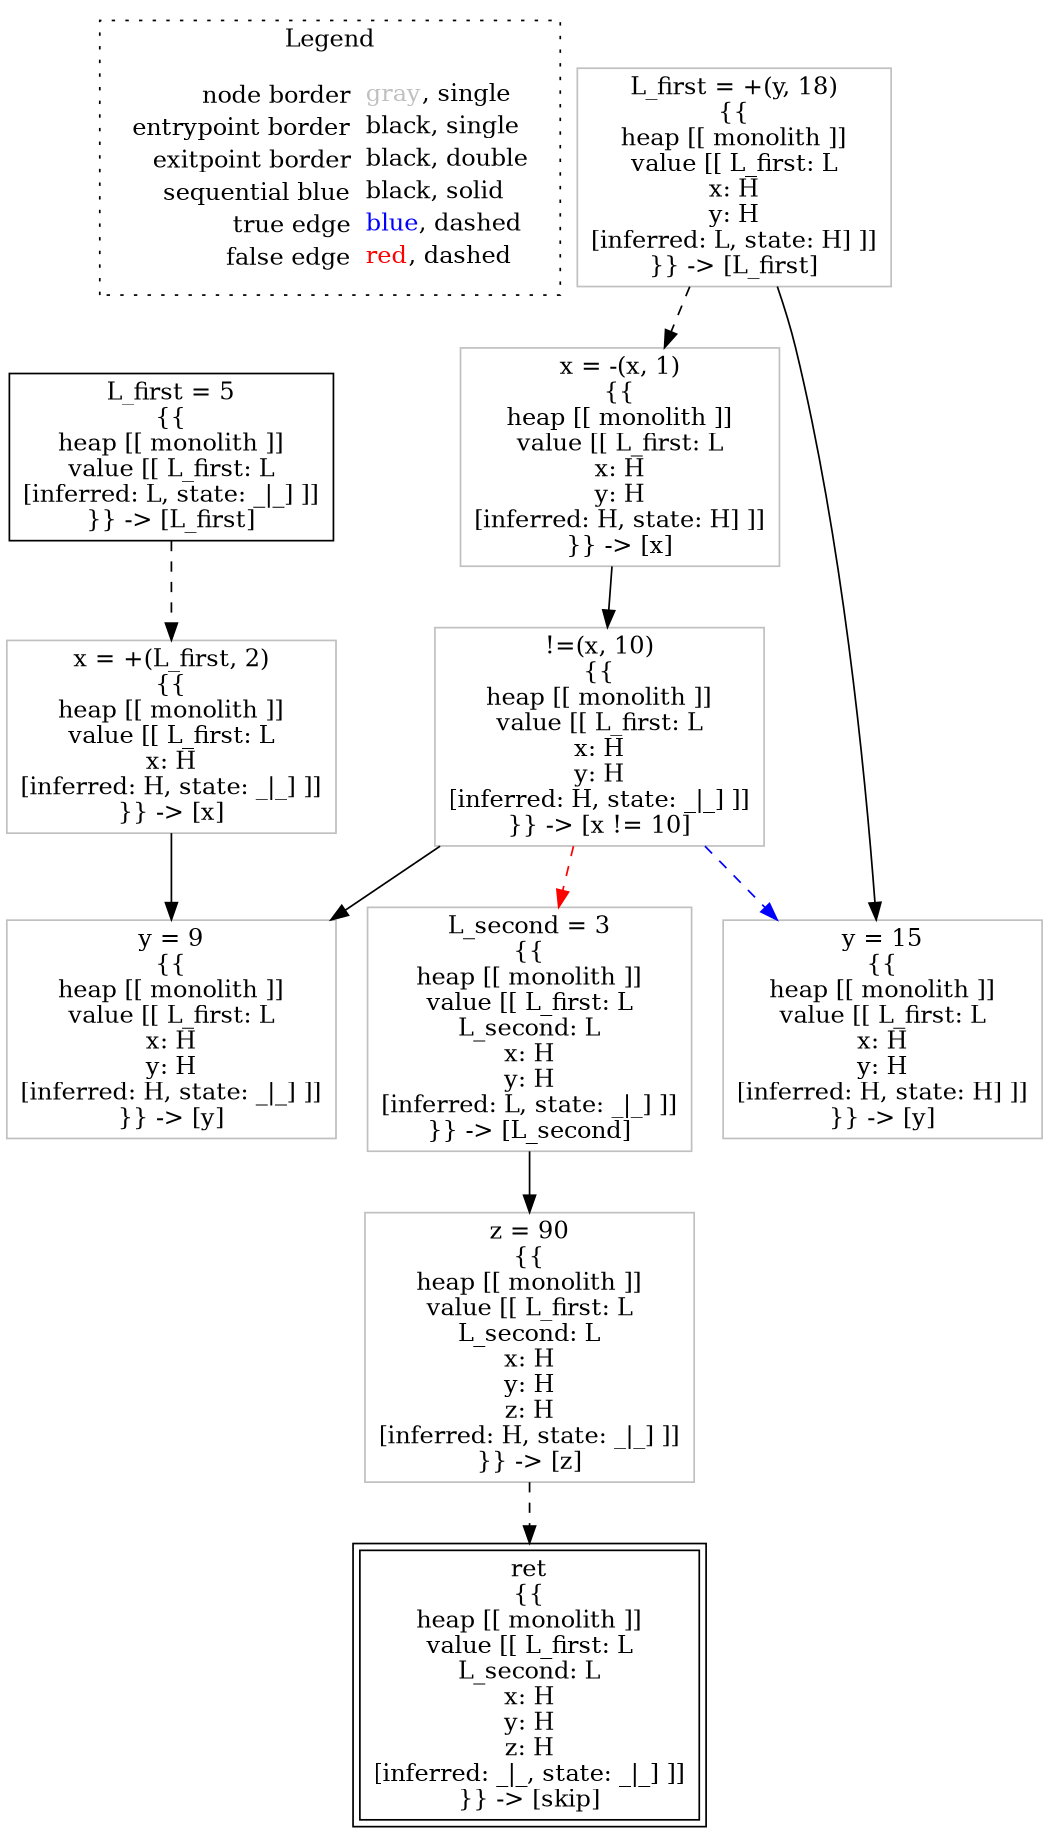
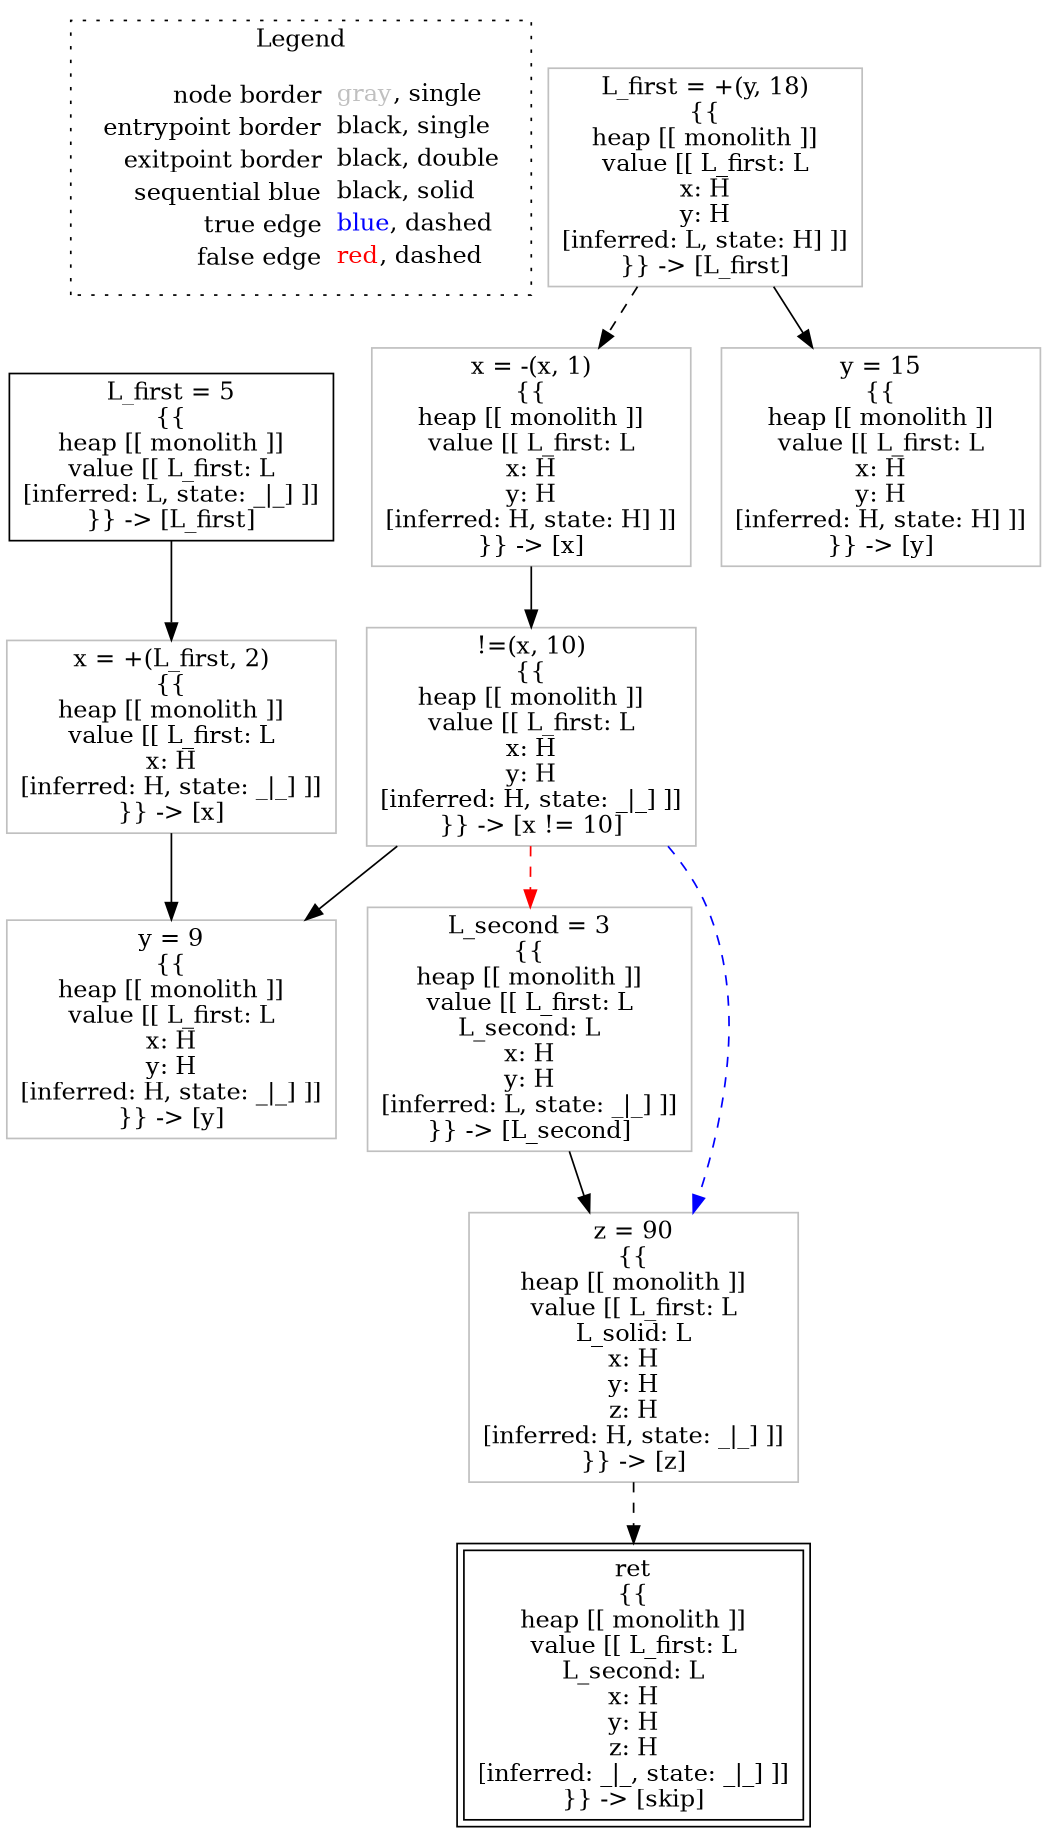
  digraph {
    node [shape=rect color=gray]
    edge [color=black]
    n1 [label=<<table border="0" cellpadding="2" cellspacing="0" cellborder="0"><tr><td align="right">node border&nbsp;</td><td align="left"><font color="gray">gray</font>, single</td></tr><tr><td align="right">entrypoint border&nbsp;</td><td align="left"><font color="black">black</font>, single</td></tr><tr><td align="right">exitpoint border&nbsp;</td><td align="left"><font color="black">black</font>, double</td></tr><tr><td align="right">sequential blue&nbsp;</td><td align="left"><font color="black">black</font>, solid</td></tr><tr><td align="right">true edge&nbsp;</td><td align="left"><font color="blue">blue</font>, dashed</td></tr><tr><td align="right">false edge&nbsp;</td><td align="left"><font color="red">red</font>, dashed</td></tr></table>> shape=plaintext color=""]
    n2 [color=black label=<L_first = 5<BR/>{{<BR/>heap [[ monolith ]]<BR/>value [[ L_first: L<BR/>[inferred: L, state: _|_] ]]<BR/>}} -&gt; [L_first]>]
    n3 [label=<x = +(L_first, 2)<BR/>{{<BR/>heap [[ monolith ]]<BR/>value [[ L_first: L<BR/>x: H<BR/>[inferred: H, state: _|_] ]]<BR/>}} -&gt; [x]>]
    n4 [label=<y = 9<BR/>{{<BR/>heap [[ monolith ]]<BR/>value [[ L_first: L<BR/>x: H<BR/>y: H<BR/>[inferred: H, state: _|_] ]]<BR/>}} -&gt; [y]>]
    n5 [label=<x = -(x, 1)<BR/>{{<BR/>heap [[ monolith ]]<BR/>value [[ L_first: L<BR/>x: H<BR/>y: H<BR/>[inferred: H, state: H] ]]<BR/>}} -&gt; [x]>]
    n6 [label=<!=(x, 10)<BR/>{{<BR/>heap [[ monolith ]]<BR/>value [[ L_first: L<BR/>x: H<BR/>y: H<BR/>[inferred: H, state: _|_] ]]<BR/>}} -&gt; [x != 10]>]
    n7 [label=<y = 15<BR/>{{<BR/>heap [[ monolith ]]<BR/>value [[ L_first: L<BR/>x: H<BR/>y: H<BR/>[inferred: H, state: H] ]]<BR/>}} -&gt; [y]>]
    n8 [label=<L_second = 3<BR/>{{<BR/>heap [[ monolith ]]<BR/>value [[ L_first: L<BR/>L_second: L<BR/>x: H<BR/>y: H<BR/>[inferred: L, state: _|_] ]]<BR/>}} -&gt; [L_second]>]
-   n9 [label=<z = 90<BR/>{{<BR/>heap [[ monolith ]]<BR/>value [[ L_first: L<BR/>L_second: L<BR/>x: H<BR/>y: H<BR/>z: H<BR/>[inferred: H, state: _|_] ]]<BR/>}} -&gt; [z]>]
+   n9 [label=<z = 90<BR/>{{<BR/>heap [[ monolith ]]<BR/>value [[ L_first: L<BR/>L_solid: L<BR/>x: H<BR/>y: H<BR/>z: H<BR/>[inferred: H, state: _|_] ]]<BR/>}} -&gt; [z]>]
    n10 [label=<L_first = +(y, 18)<BR/>{{<BR/>heap [[ monolith ]]<BR/>value [[ L_first: L<BR/>x: H<BR/>y: H<BR/>[inferred: L, state: H] ]]<BR/>}} -&gt; [L_first]>]
    n11 [color=black label=<ret<BR/>{{<BR/>heap [[ monolith ]]<BR/>value [[ L_first: L<BR/>L_second: L<BR/>x: H<BR/>y: H<BR/>z: H<BR/>[inferred: _|_, state: _|_] ]]<BR/>}} -&gt; [skip]> peripheries=2]
    subgraph cluster_1 {
      label=Legend
      style=dotted
      n1
    }
-   n2 -> n3 [style=dashed]
+   n2 -> n3
    n3 -> n4
    n5 -> n6
    n6 -> n4
-   n6 -> n7 [color=blue style=dashed]
+   n6 -> n9 [color=blue style=dashed]
    n6 -> n8 [color=red style=dashed]
    n8 -> n9
    n9 -> n11 [style=dashed]
    n10 -> n5 [style=dashed]
    n10 -> n7
  }
